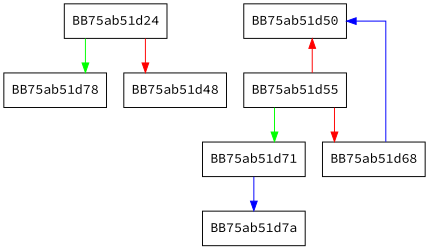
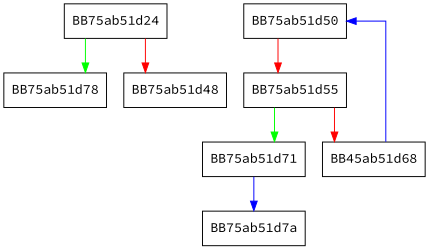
  digraph {
    fontname="Source Code Pro"
    splines=ortho
    node [fontname="Source Code Pro" shape=box]
    edge [color=red fontname="Source Code Pro"]
    BB75ab51d24
    BB75ab51d78
    BB75ab51d48
    BB75ab51d50
    BB75ab51d55
    BB75ab51d71
-   BB75ab51d68
+   BB75ab51d68 [label=BB45ab51d68]
    BB75ab51d7a
    BB75ab51d24 -> BB75ab51d78 [color=green]
    BB75ab51d24 -> BB75ab51d48
-   BB75ab51d55 -> BB75ab51d50
+   BB75ab51d50 -> BB75ab51d55
    BB75ab51d55 -> BB75ab51d71 [color=green]
    BB75ab51d55 -> BB75ab51d68
    BB75ab51d71 -> BB75ab51d7a [color=blue]
    BB75ab51d68 -> BB75ab51d50 [color=blue]
  }
